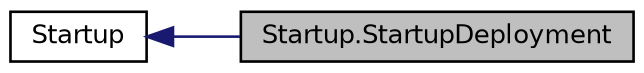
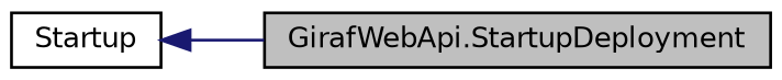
  digraph {
    rankdir=LR
    node [color=black fontname=Helvetica fontsize=10 shape=record style=filled]
-   n1 [fillcolor=grey75 fontcolor=black height=0.2 label="Startup.StartupDeployment" width=0.4]
+   n1 [fillcolor=grey75 fontcolor=black height=0.2 label="GirafWebApi.StartupDeployment" width=0.4]
    n2 [fillcolor=white height=0.2 label=Startup width=0.4]
    n2 -> n1 [color=midnightblue dir=back fontname=Helvetica fontsize=10 labelfontname=Helvetica labelfontsize=10 style=solid]
  }
